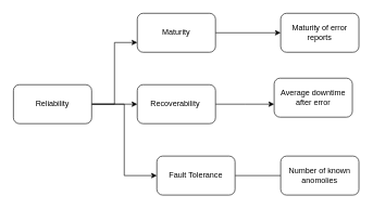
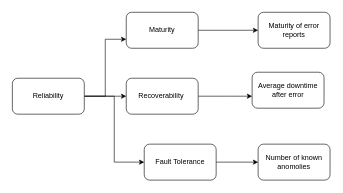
  <mxCell id="0" />
  <mxCell id="1" parent="0" />
  <mxCell id="2" style="edgeStyle=orthogonalEdgeStyle;rounded=0;orthogonalLoop=1;jettySize=auto;html=1;exitX=1;exitY=0.5;exitDx=0;exitDy=0;entryX=0;entryY=0.75;entryDx=0;entryDy=0;" edge="1" parent="1" source="5" target="7"><mxGeometry relative="1" as="geometry"><Array as="points"><mxPoint x="175" y="160" /><mxPoint x="175" y="65" /></Array></mxGeometry></mxCell>
  <mxCell id="3" style="edgeStyle=orthogonalEdgeStyle;rounded=0;orthogonalLoop=1;jettySize=auto;html=1;" edge="1" parent="1" source="5" target="9"><mxGeometry relative="1" as="geometry"><Array as="points"><mxPoint x="180" y="160" /><mxPoint x="180" y="160" /></Array></mxGeometry></mxCell>
  <mxCell id="4" style="edgeStyle=orthogonalEdgeStyle;rounded=0;orthogonalLoop=1;jettySize=auto;html=1;exitX=1;exitY=0.5;exitDx=0;exitDy=0;entryX=0;entryY=0.5;entryDx=0;entryDy=0;" edge="1" parent="1" source="5" target="11"><mxGeometry relative="1" as="geometry" /></mxCell>
  <mxCell id="5" value="Reliability" style="rounded=1;whiteSpace=wrap;html=1;" vertex="1" parent="1"><mxGeometry x="20" y="130" width="120" height="60" as="geometry" /></mxCell>
  <mxCell id="6" style="edgeStyle=orthogonalEdgeStyle;rounded=0;orthogonalLoop=1;jettySize=auto;html=1;entryX=0;entryY=0.5;entryDx=0;entryDy=0;" edge="1" parent="1" source="7" target="13"><mxGeometry relative="1" as="geometry" /></mxCell>
  <mxCell id="7" value="Maturity" style="rounded=1;whiteSpace=wrap;html=1;" vertex="1" parent="1"><mxGeometry x="210" y="20" width="120" height="60" as="geometry" /></mxCell>
  <mxCell id="8" style="edgeStyle=orthogonalEdgeStyle;rounded=0;orthogonalLoop=1;jettySize=auto;html=1;exitX=1;exitY=0.5;exitDx=0;exitDy=0;" edge="1" parent="1" source="9"><mxGeometry relative="1" as="geometry"><mxPoint x="420" y="160" as="targetPoint" /></mxGeometry></mxCell>
  <mxCell id="9" value="Recoverability&amp;nbsp;" style="rounded=1;whiteSpace=wrap;html=1;" vertex="1" parent="1"><mxGeometry x="210" y="130" width="120" height="60" as="geometry" /></mxCell>
- <mxCell id="10" style="edgeStyle=orthogonalEdgeStyle;rounded=0;orthogonalLoop=1;jettySize=auto;html=1;entryX=0;entryY=0.5;entryDx=0;entryDy=0;endArrow=none;" edge="1" parent="1" source="11" target="12"><mxGeometry relative="1" as="geometry" /></mxCell>
+ <mxCell id="10" style="edgeStyle=orthogonalEdgeStyle;rounded=0;orthogonalLoop=1;jettySize=auto;html=1;entryX=0;entryY=0.5;entryDx=0;entryDy=0;" edge="1" parent="1" source="11" target="12"><mxGeometry relative="1" as="geometry" /></mxCell>
  <mxCell id="11" value="Fault Tolerance" style="rounded=1;whiteSpace=wrap;html=1;" vertex="1" parent="1"><mxGeometry x="240" y="240" width="120" height="60" as="geometry" /></mxCell>
  <mxCell id="12" value="Number of known anomolies" style="rounded=1;whiteSpace=wrap;html=1;" vertex="1" parent="1"><mxGeometry x="430" y="240" width="120" height="60" as="geometry" /></mxCell>
  <mxCell id="13" value="Maturity of error reports" style="rounded=1;whiteSpace=wrap;html=1;" vertex="1" parent="1"><mxGeometry x="430" y="20" width="120" height="60" as="geometry" /></mxCell>
  <mxCell id="14" value="Average downtime after error" style="rounded=1;whiteSpace=wrap;html=1;" vertex="1" parent="1"><mxGeometry x="420" y="120" width="120" height="60" as="geometry" /></mxCell>
